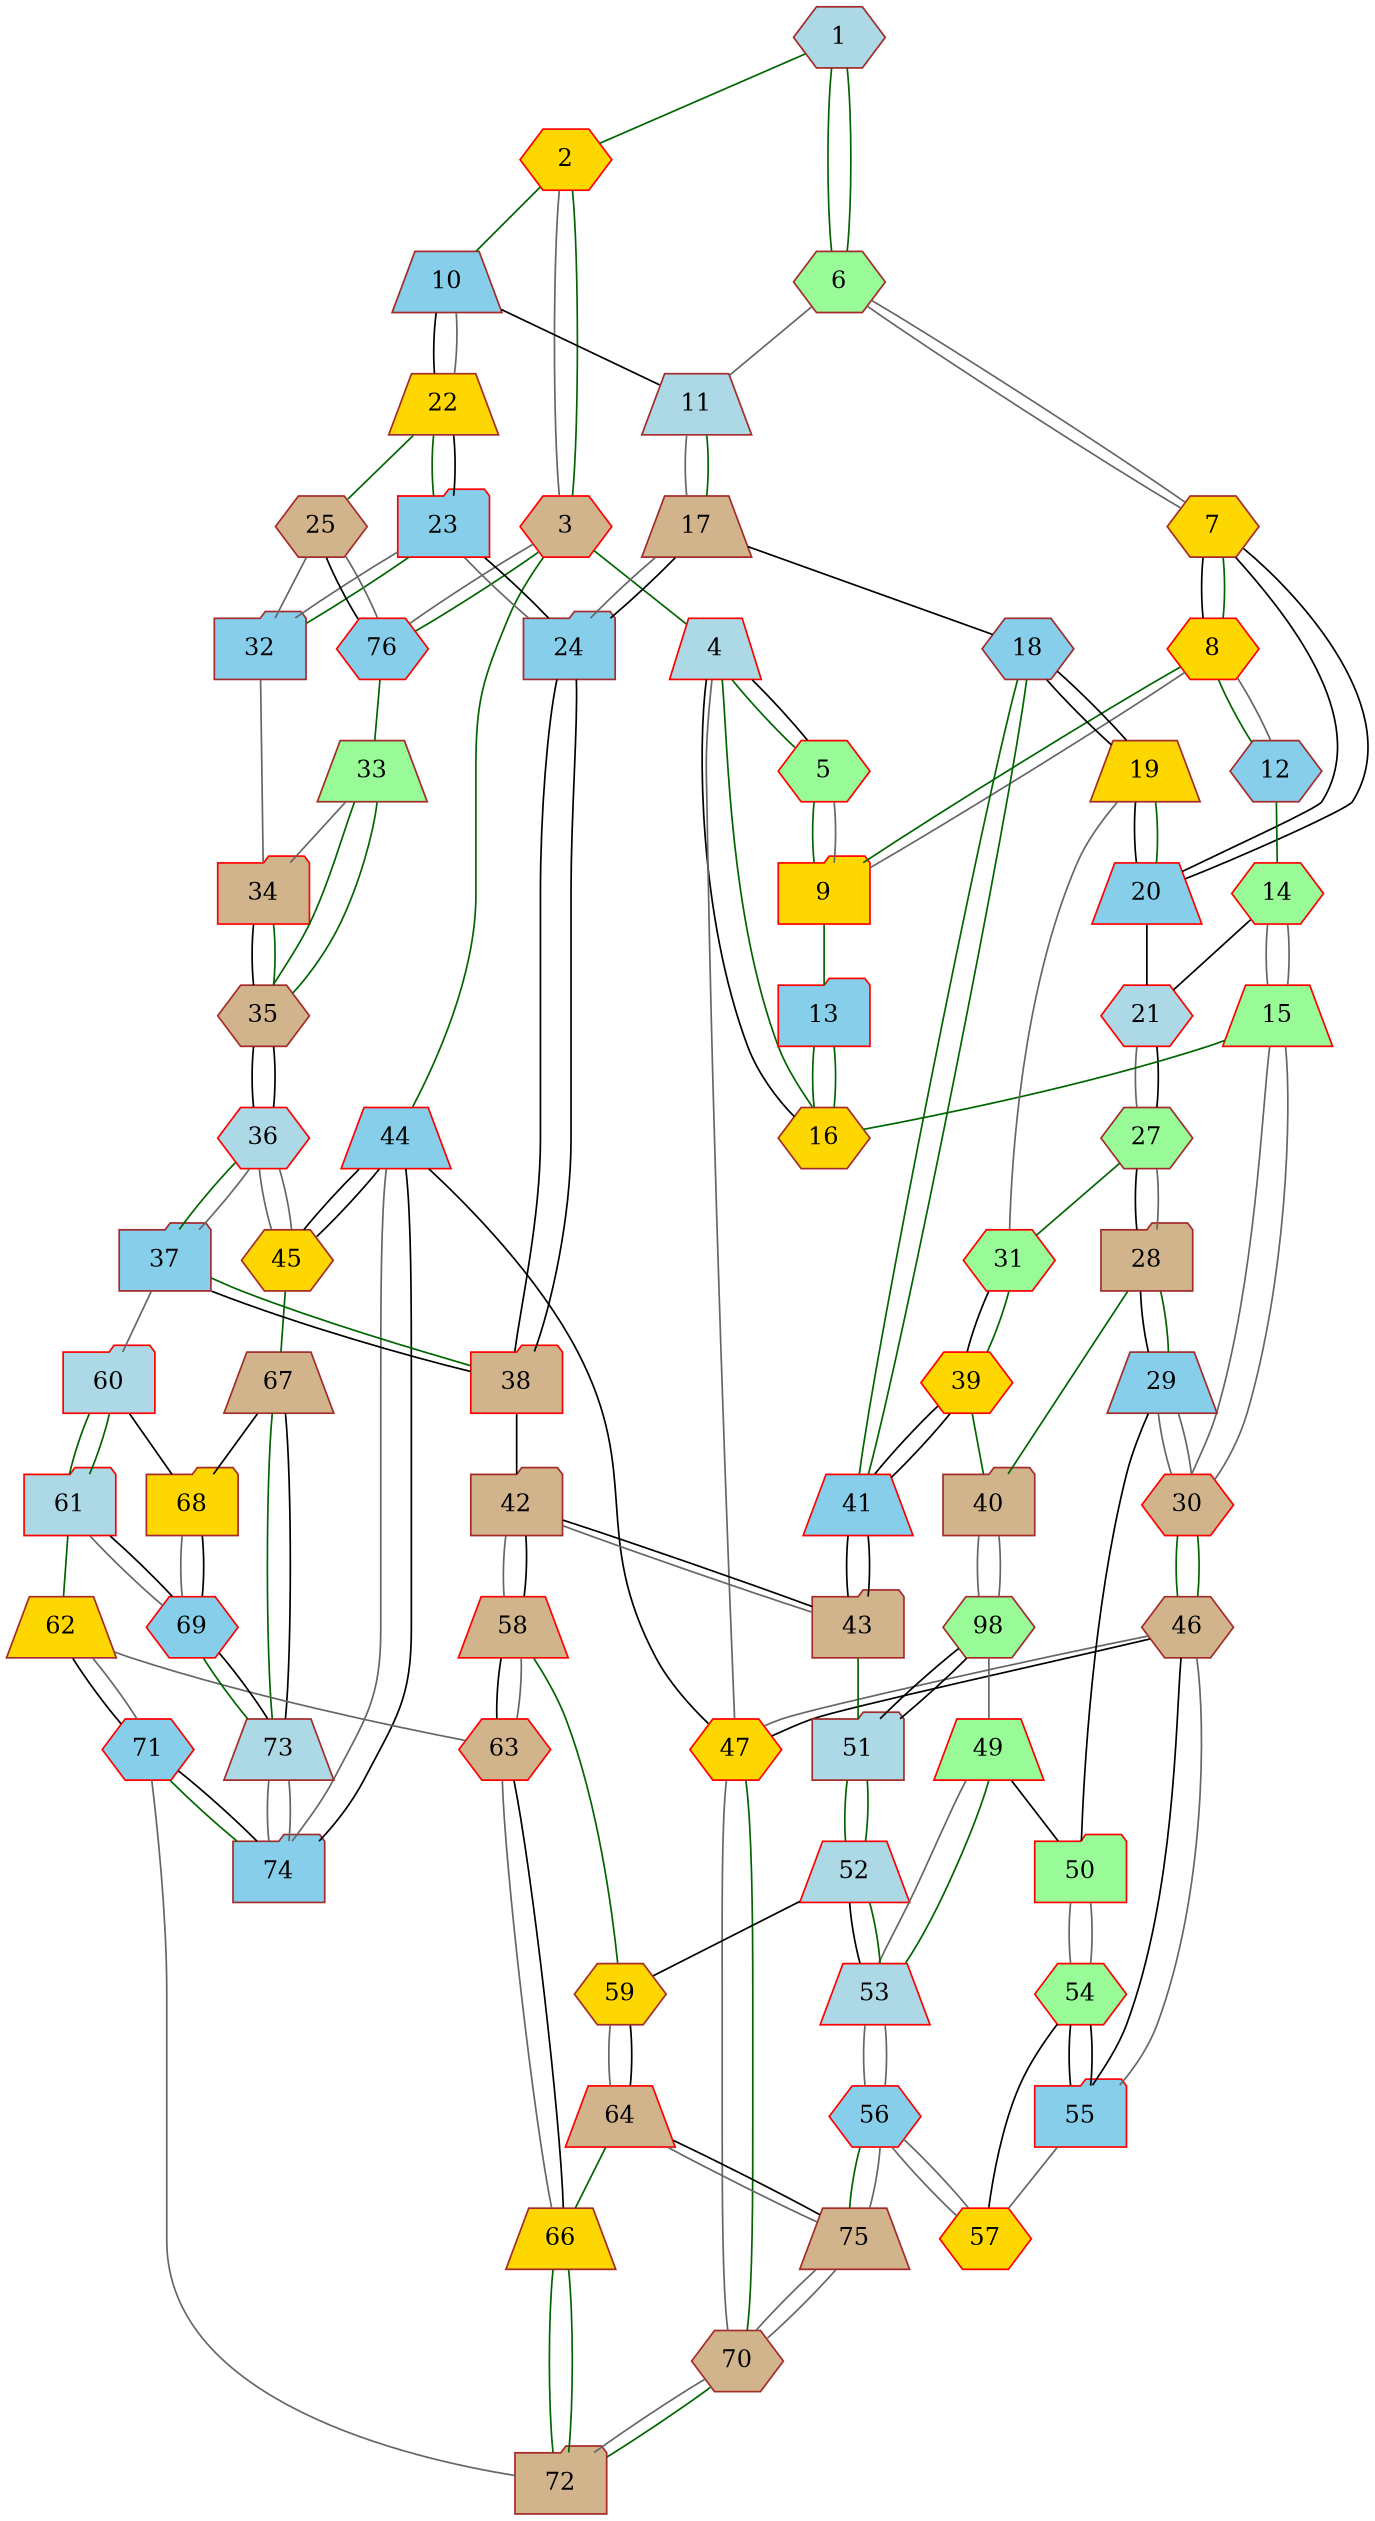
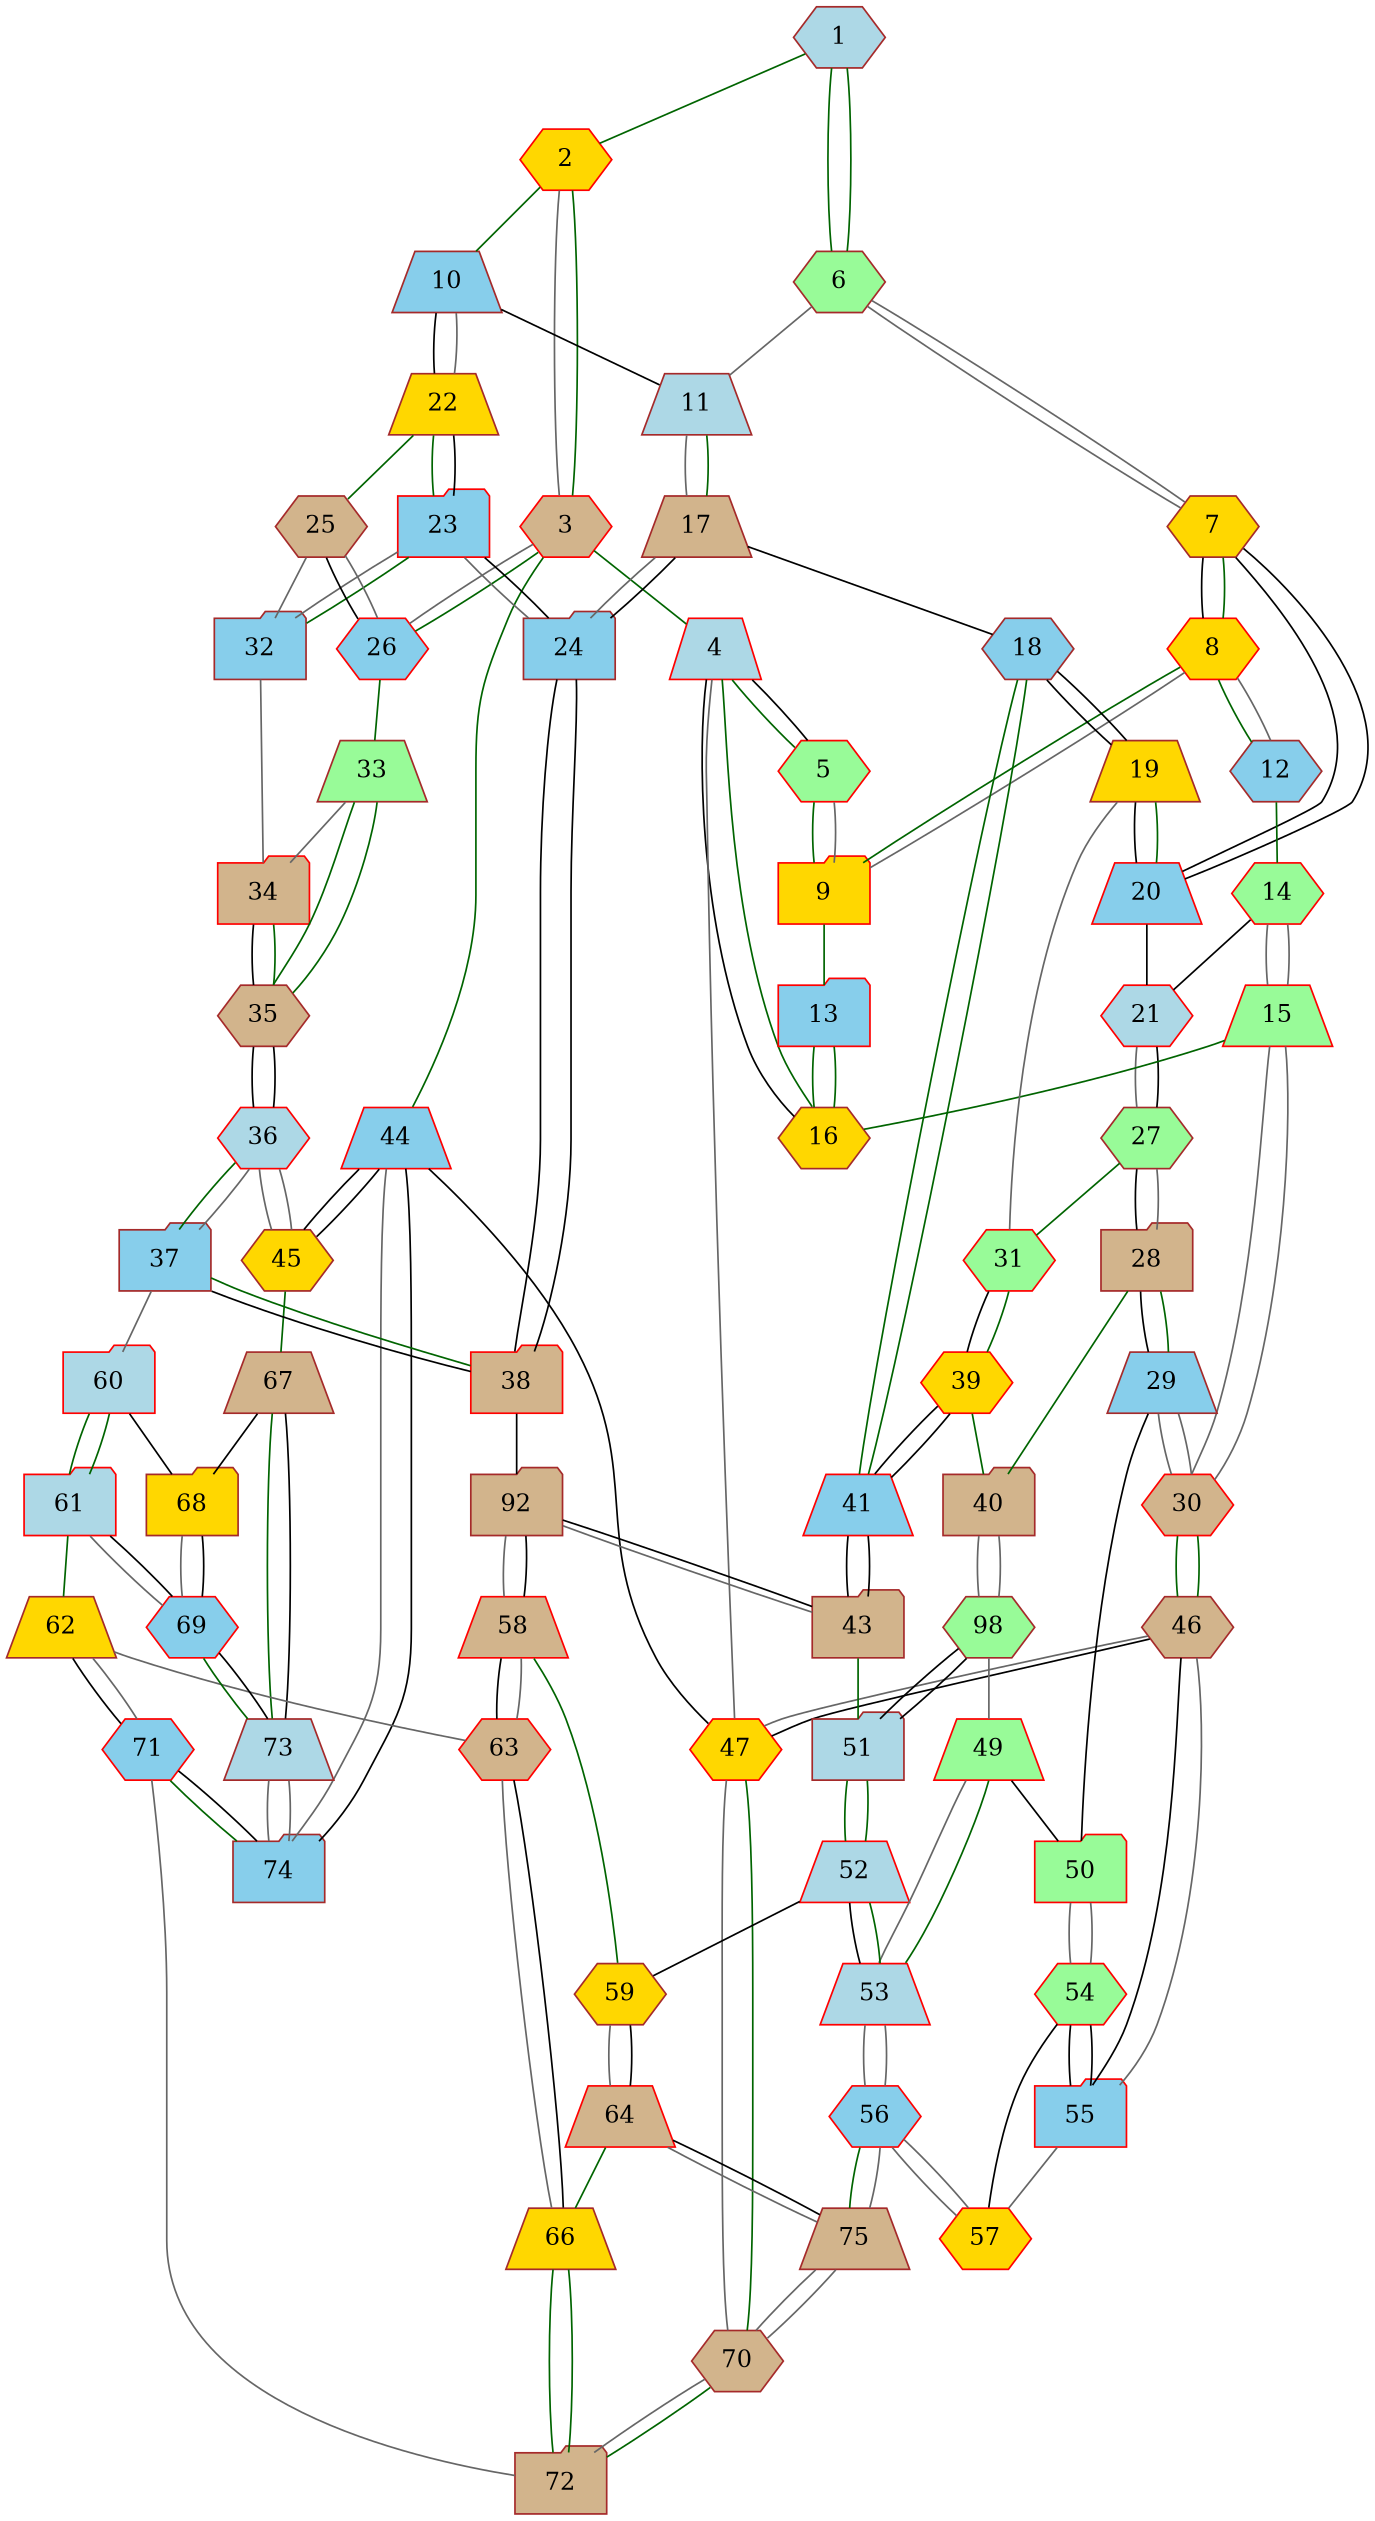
  graph {
    node [color=brown fillcolor=tan shape=hexagon style=filled]
    edge [color=gray40]
    1 [fillcolor=lightblue]
    2 [color=red fillcolor=gold]
    6 [fillcolor=palegreen]
    3 [color=red]
    10 [fillcolor=skyblue shape=trapezium]
    7 [fillcolor=gold]
    11 [fillcolor=lightblue shape=trapezium]
    4 [color=red fillcolor=lightblue shape=trapezium]
-   26 [color=red fillcolor=skyblue label=76]
+   26 [color=red fillcolor=skyblue]
    44 [color=red fillcolor=skyblue shape=trapezium]
    22 [fillcolor=gold shape=trapezium]
    5 [color=red fillcolor=palegreen]
    16 [fillcolor=gold]
    47 [color=red fillcolor=gold]
    33 [fillcolor=palegreen shape=trapezium]
    45 [fillcolor=gold]
    74 [fillcolor=skyblue shape=folder]
    9 [color=red fillcolor=gold shape=folder]
    70
    13 [color=red fillcolor=skyblue shape=folder]
    8 [color=red fillcolor=gold]
    20 [color=red fillcolor=skyblue shape=trapezium]
    17 [shape=trapezium]
    12 [fillcolor=skyblue]
    21 [color=red fillcolor=lightblue]
    14 [color=red fillcolor=palegreen]
    23 [color=red fillcolor=skyblue shape=folder]
    25
    18 [fillcolor=skyblue]
    24 [fillcolor=skyblue shape=folder]
    15 [color=red fillcolor=palegreen shape=trapezium]
    30 [color=red]
    27 [fillcolor=palegreen]
    46
    19 [fillcolor=gold shape=trapezium]
    41 [color=red fillcolor=skyblue shape=trapezium]
    38 [color=red shape=folder]
    31 [color=red fillcolor=palegreen]
    43 [shape=folder]
    39 [color=red fillcolor=gold]
    28 [shape=folder]
    32 [fillcolor=skyblue shape=folder]
    34 [color=red shape=folder]
-   42 [shape=folder]
+   42 [shape=folder label=92]
    35
    29 [fillcolor=skyblue shape=trapezium]
    40 [shape=folder]
    50 [color=red fillcolor=palegreen shape=folder]
    n49 [fillcolor=palegreen label=98]
    54 [color=red fillcolor=palegreen]
    55 [color=red fillcolor=skyblue shape=folder]
    36 [color=red fillcolor=lightblue]
    37 [fillcolor=skyblue shape=folder]
    60 [color=red fillcolor=lightblue shape=folder]
    67 [shape=trapezium]
    61 [color=red fillcolor=lightblue shape=folder]
    68 [fillcolor=gold shape=folder]
    58 [color=red shape=trapezium]
    51 [fillcolor=lightblue shape=folder]
    49 [color=red fillcolor=palegreen shape=trapezium]
    59 [fillcolor=gold]
    63 [color=red]
    52 [color=red fillcolor=lightblue shape=trapezium]
    73 [fillcolor=lightblue shape=trapezium]
    57 [color=red fillcolor=gold]
    72 [shape=folder]
    53 [color=red fillcolor=lightblue shape=trapezium]
    56 [color=red fillcolor=skyblue]
    64 [color=red shape=trapezium]
    n70 [label=75 shape=trapezium]
    66 [fillcolor=gold shape=trapezium]
    62 [fillcolor=gold shape=trapezium]
    69 [color=red fillcolor=skyblue]
    71 [color=red fillcolor=skyblue]
    1 -- 2 [color=darkgreen]
    1 -- 6 [color=darkgreen]
    1 -- 6 [color=darkgreen]
    2 -- 3
    2 -- 3 [color=darkgreen]
    2 -- 10 [color=darkgreen]
    6 -- 7
    6 -- 7
    6 -- 11
    3 -- 4 [color=darkgreen]
    3 -- 26
    3 -- 26 [color=darkgreen]
    3 -- 44 [color=darkgreen]
    10 -- 11 [color=black]
    10 -- 22 [color=black]
    10 -- 22
    7 -- 8 [color=black]
    7 -- 8 [color=darkgreen]
    7 -- 20 [color=black]
    7 -- 20 [color=black]
    11 -- 17
    11 -- 17 [color=darkgreen]
    4 -- 5 [color=darkgreen]
    4 -- 5 [color=black]
    4 -- 16 [color=black]
    4 -- 16 [color=darkgreen]
    4 -- 47
    26 -- 33 [color=darkgreen]
    44 -- 47 [color=black]
    44 -- 45 [color=black]
    44 -- 45 [color=black]
    44 -- 74
    44 -- 74 [color=black]
    22 -- 23 [color=darkgreen]
    22 -- 23 [color=black]
    22 -- 25 [color=darkgreen]
    5 -- 9 [color=darkgreen]
    5 -- 9
    47 -- 70
    47 -- 70 [color=darkgreen]
    33 -- 34
    33 -- 35 [color=darkgreen]
    33 -- 35 [color=darkgreen]
    45 -- 67 [color=darkgreen]
    9 -- 13 [color=darkgreen]
    70 -- 72
    70 -- 72 [color=darkgreen]
    13 -- 16 [color=darkgreen]
    13 -- 16 [color=darkgreen]
    8 -- 9 [color=darkgreen]
    8 -- 9
    8 -- 12 [color=darkgreen]
    8 -- 12
    20 -- 21 [color=black]
    17 -- 18 [color=black]
    17 -- 24
    17 -- 24 [color=black]
    12 -- 14 [color=darkgreen]
    21 -- 27
    21 -- 27 [color=black]
    14 -- 21 [color=black]
    14 -- 15
    14 -- 15
    23 -- 24
    23 -- 24 [color=black]
    23 -- 32
    23 -- 32 [color=darkgreen]
    25 -- 26 [color=black]
    25 -- 26
    25 -- 32
    18 -- 19 [color=black]
    18 -- 19 [color=black]
    18 -- 41 [color=darkgreen]
    18 -- 41 [color=darkgreen]
    24 -- 38 [color=black]
    24 -- 38 [color=black]
    15 -- 16 [color=darkgreen]
    15 -- 30
    15 -- 30
    30 -- 46 [color=darkgreen]
    30 -- 46 [color=darkgreen]
    27 -- 31 [color=darkgreen]
    27 -- 28 [color=black]
    27 -- 28
    46 -- 47
    46 -- 47 [color=black]
    46 -- 55 [color=black]
    46 -- 55
    19 -- 20 [color=black]
    19 -- 20 [color=darkgreen]
    19 -- 31
    41 -- 43 [color=black]
    41 -- 43 [color=black]
    38 -- 42 [color=black]
    31 -- 39 [color=black]
    31 -- 39 [color=darkgreen]
    43 -- 51 [color=darkgreen]
    39 -- 41 [color=black]
    39 -- 41 [color=black]
    39 -- 40 [color=darkgreen]
    28 -- 29 [color=black]
    28 -- 29 [color=darkgreen]
    28 -- 40 [color=darkgreen]
    32 -- 34
    34 -- 35 [color=black]
    34 -- 35 [color=darkgreen]
    42 -- 43
    42 -- 43 [color=black]
    42 -- 58
    42 -- 58 [color=black]
    35 -- 36 [color=black]
    35 -- 36 [color=black]
    29 -- 30
    29 -- 30
    29 -- 50 [color=black]
    40 -- n49
    40 -- n49
    50 -- 54
    50 -- 54
    n49 -- 51 [color=black]
    n49 -- 51 [color=black]
    n49 -- 49
    54 -- 55 [color=black]
    54 -- 55 [color=black]
    54 -- 57 [color=black]
    55 -- 57
    36 -- 45
    36 -- 45
    36 -- 37 [color=darkgreen]
    36 -- 37
    37 -- 38 [color=black]
    37 -- 38 [color=darkgreen]
    37 -- 60
    60 -- 61 [color=darkgreen]
    60 -- 61 [color=darkgreen]
    60 -- 68 [color=black]
    67 -- 68 [color=black]
    67 -- 73 [color=darkgreen]
    67 -- 73 [color=black]
    61 -- 62 [color=darkgreen]
    61 -- 69
    61 -- 69 [color=black]
    68 -- 69
    68 -- 69 [color=black]
    58 -- 59 [color=darkgreen]
    58 -- 63 [color=black]
    58 -- 63
    51 -- 52 [color=darkgreen]
    51 -- 52 [color=darkgreen]
    49 -- 50 [color=black]
    49 -- 53
    49 -- 53 [color=darkgreen]
    59 -- 64
    59 -- 64 [color=black]
    63 -- 66
    63 -- 66 [color=black]
    52 -- 59 [color=black]
    52 -- 53 [color=black]
    52 -- 53 [color=darkgreen]
    73 -- 74
    73 -- 74
    53 -- 56
    53 -- 56
    56 -- 57
    56 -- 57
    56 -- n70 [color=darkgreen]
    56 -- n70
    64 -- n70
    64 -- n70 [color=black]
    64 -- 66 [color=darkgreen]
    n70 -- 70
    n70 -- 70
    66 -- 72 [color=darkgreen]
    66 -- 72 [color=darkgreen]
    62 -- 63
    62 -- 71 [color=black]
    62 -- 71
    69 -- 73 [color=darkgreen]
    69 -- 73 [color=black]
    71 -- 74 [color=darkgreen]
    71 -- 74 [color=black]
    71 -- 72
  }
